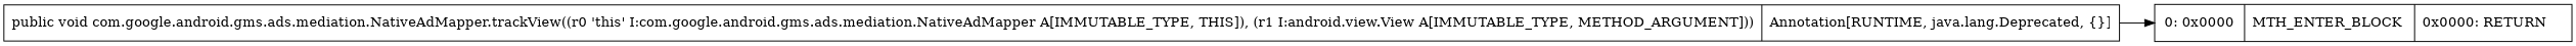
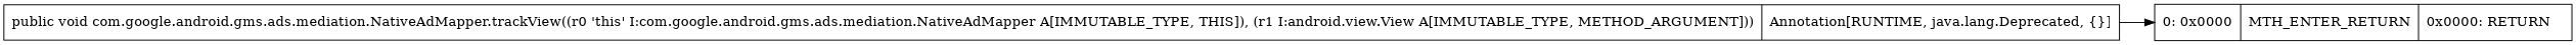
  digraph {
    rankdir=LR
    node [shape=record]
-   n1 [label="{0\:\ 0x0000|MTH_ENTER_BLOCK\l|0x0000: RETURN   \l}"]
+   n1 [label="{0\:\ 0x0000|MTH_ENTER_RETURN\l|0x0000: RETURN   \l}"]
    n2 [label="{public void com.google.android.gms.ads.mediation.NativeAdMapper.trackView((r0 'this' I:com.google.android.gms.ads.mediation.NativeAdMapper A[IMMUTABLE_TYPE, THIS]), (r1 I:android.view.View A[IMMUTABLE_TYPE, METHOD_ARGUMENT]))  | Annotation[RUNTIME, java.lang.Deprecated, \{\}]\l}"]
    n2 -> n1
  }
